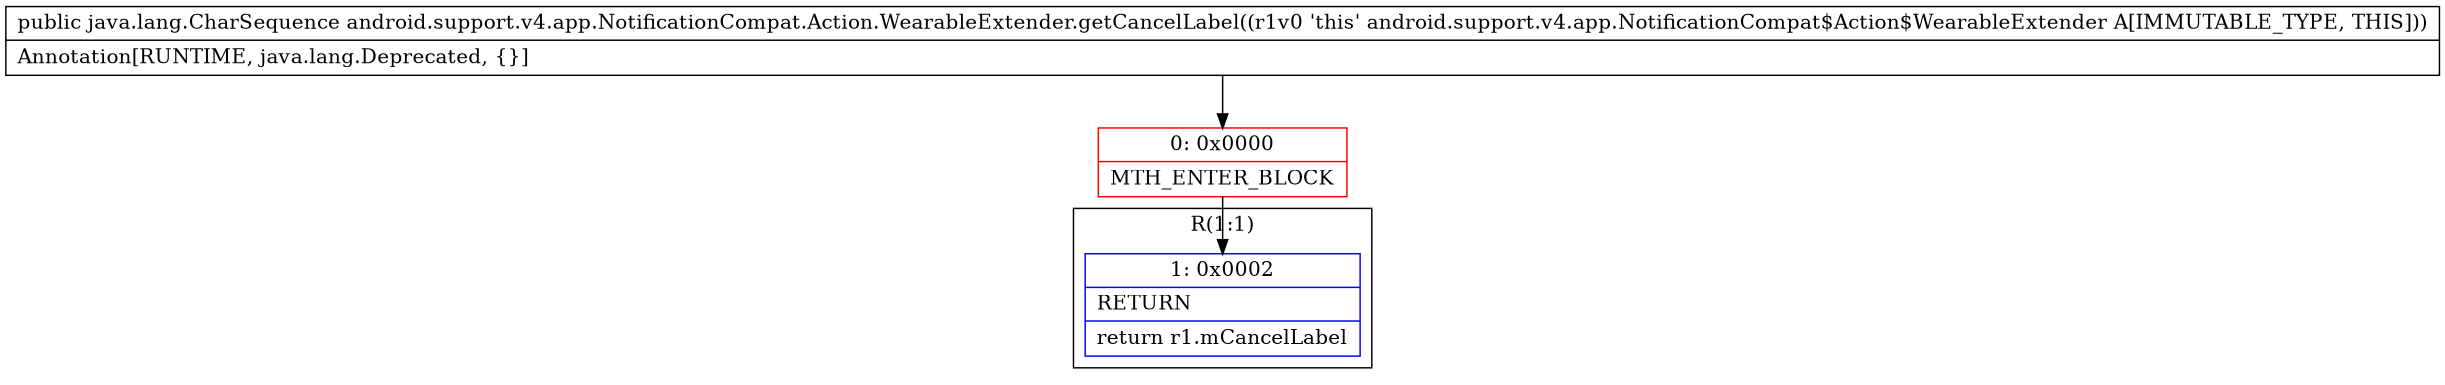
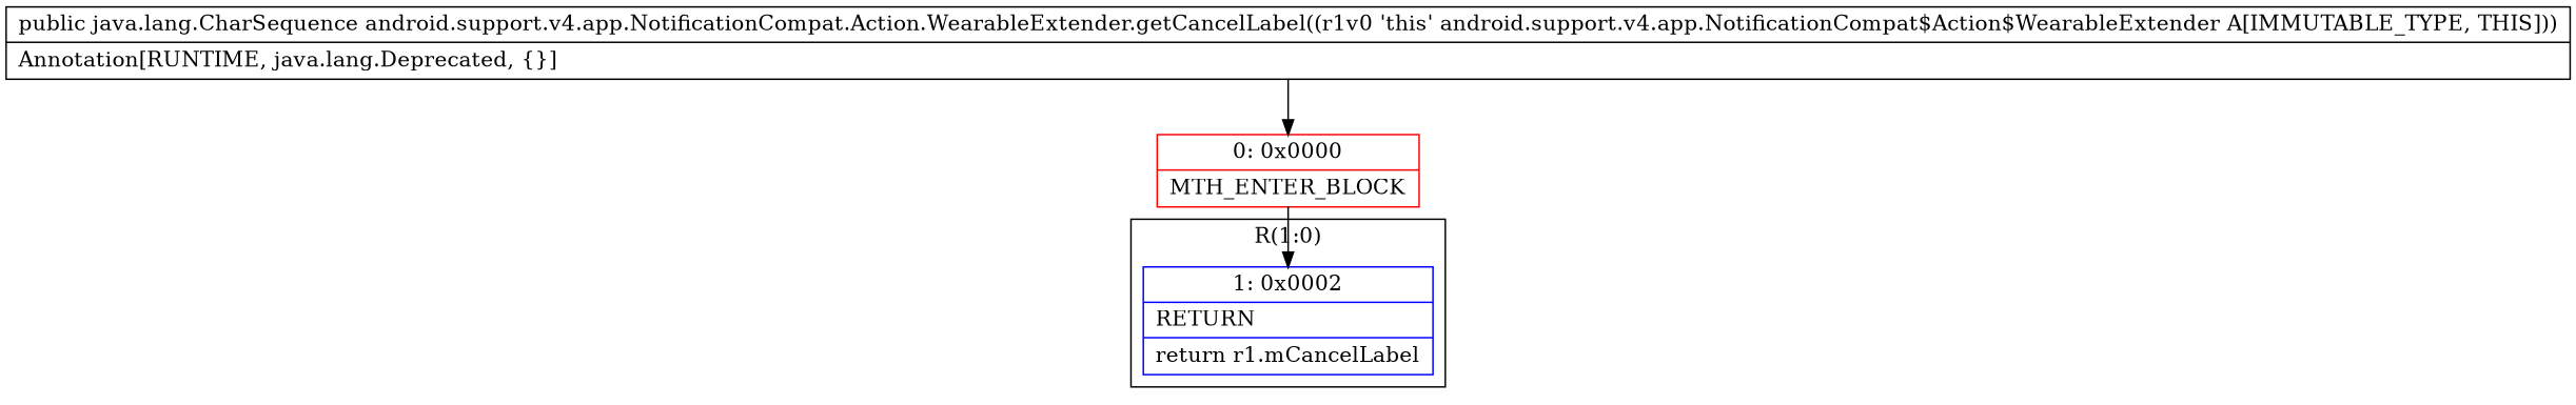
  digraph {
    node [shape=record]
    n1 [color=blue label="{1\:\ 0x0002|RETURN\l|return r1.mCancelLabel\l}"]
    n2 [color=red label="{0\:\ 0x0000|MTH_ENTER_BLOCK\l}"]
    n3 [label="{public java.lang.CharSequence android.support.v4.app.NotificationCompat.Action.WearableExtender.getCancelLabel((r1v0 'this' android.support.v4.app.NotificationCompat$Action$WearableExtender A[IMMUTABLE_TYPE, THIS]))  | Annotation[RUNTIME, java.lang.Deprecated, \{\}]\l}"]
    subgraph cluster_1 {
-     label="R(1:1)"
+     label="R(1:0)"
      n1
    }
    n2 -> n1
    n3 -> n2
  }
